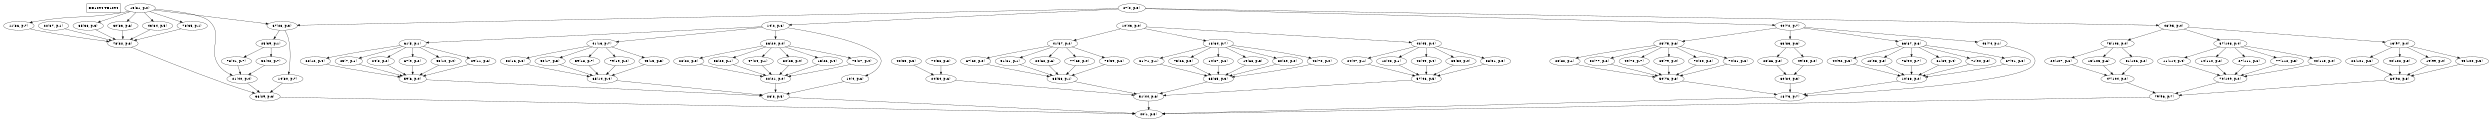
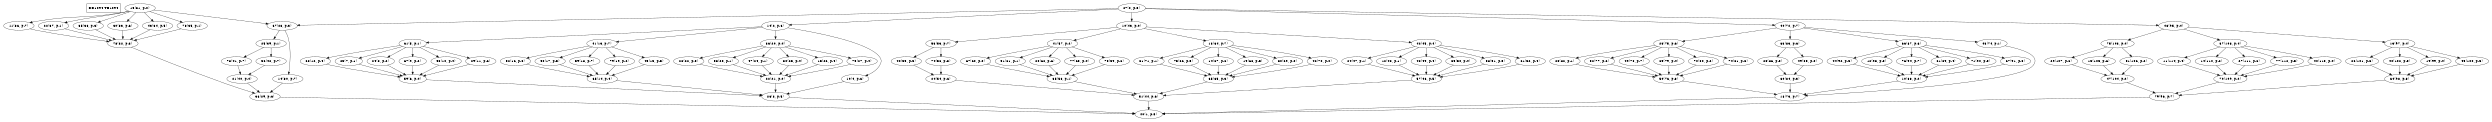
  digraph {
    n1 [label="D=1094 T=1094" shape=box]
    n2 [label="27(0, p:5)"]
    n3 [label="14(2, p:6)"]
    n4 [label="67(28, p:3)"]
    n5 [label="10(43, p:0)"]
    n6 [label="40(72, p:7)"]
    n7 [label="48(95, p:4)"]
    n8 [label="10(4, p:6)"]
    n9 [label="61(5, p:1)"]
    n10 [label="41(13, p:7)"]
    n11 [label="36(20, p:4)"]
    n12 [label="14(30, p:7)"]
    n13 [label="25(39, p:1)"]
    n14 [label="42(45, p:4)"]
+   n15 [label="53(53, p:7)"]
    n16 [label="41(57, p:2)"]
    n17 [label="13(64, p:7)"]
    n18 [label="43(74, p:1)"]
    n19 [label="23(75, p:6)"]
    n20 [label="63(83, p:6)"]
    n21 [label="66(87, p:6)"]
    n22 [label="13(97, p:4)"]
    n23 [label="75(103, p:4)"]
    n24 [label="37(108, p:4)"]
    n25 [label="40(1, p:5)"]
    n26 [label="26(3, p:5)"]
    n27 [label="25(7, p:1)"]
    n28 [label="24(8, p:2)"]
    n29 [label="67(9, p:2)"]
    n30 [label="53(10, p:4)"]
    n31 [label="29(11, p:6)"]
    n32 [label="68(12, p:4)"]
    n33 [label="45(15, p:5)"]
    n34 [label="52(16, p:3)"]
    n35 [label="50(17, p:5)"]
    n36 [label="59(18, p:7)"]
    n37 [label="79(19, p:2)"]
    n38 [label="28(22, p:3)"]
    n39 [label="53(23, p:1)"]
    n40 [label="47(24, p:1)"]
    n41 [label="30(25, p:4)"]
    n42 [label="15(26, p:4)"]
    n43 [label="75(27, p:4)"]
    n44 [label="59(6, p:4)"]
    n45 [label="65(14, p:4)"]
    n46 [label="22(21, p:0)"]
    n47 [label="36(29, p:6)"]
    n48 [label="15(31, p:0)"]
    n49 [label="30(33, p:6)"]
    n50 [label="43(34, p:5)"]
    n51 [label="78(35, p:1)"]
    n52 [label="11(36, p:7)"]
    n53 [label="22(37, p:1)"]
    n54 [label="35(38, p:3)"]
    n55 [label="78(41, p:7)"]
    n56 [label="56(42, p:7)"]
    n57 [label="78(32, p:3)"]
    n58 [label="21(40, p:4)"]
    n59 [label="24(47, p:1)"]
    n60 [label="12(48, p:1)"]
    n61 [label="48(49, p:4)"]
    n62 [label="35(50, p:4)"]
    n63 [label="38(51, p:5)"]
+   n64 [label="61(52, p:4)"]
    n65 [label="40(55, p:5)"]
    n66 [label="74(56, p:3)"]
    n67 [label="73(59, p:6)"]
    n68 [label="67(60, p:0)"]
    n69 [label="51(61, p:1)"]
    n70 [label="20(62, p:6)"]
    n71 [label="77(63, p:4)"]
    n72 [label="75(66, p:5)"]
    n73 [label="14(67, p:6)"]
    n74 [label="19(68, p:5)"]
    n75 [label="30(69, p:0)"]
    n76 [label="42(70, p:0)"]
    n77 [label="31(71, p:1)"]
    n78 [label="51(44, p:6)"]
    n79 [label="57(46, p:5)"]
    n80 [label="24(54, p:6)"]
    n81 [label="35(58, p:1)"]
    n82 [label="65(65, p:3)"]
    n83 [label="18(73, p:7)"]
    n84 [label="32(77, p:6)"]
    n85 [label="49(78, p:7)"]
    n86 [label="65(79, p:4)"]
    n87 [label="70(80, p:2)"]
    n88 [label="74(81, p:3)"]
    n89 [label="23(82, p:1)"]
    n90 [label="49(85, p:0)"]
    n91 [label="23(86, p:3)"]
    n92 [label="61(89, p:4)"]
    n93 [label="71(90, p:5)"]
    n94 [label="67(91, p:3)"]
    n95 [label="44(92, p:5)"]
    n96 [label="12(93, p:3)"]
    n97 [label="76(94, p:7)"]
    n98 [label="50(76, p:3)"]
    n99 [label="60(84, p:3)"]
    n100 [label="10(88, p:2)"]
    n101 [label="19(99, p:4)"]
    n102 [label="45(100, p:5)"]
    n103 [label="26(101, p:3)"]
    n104 [label="40(102, p:5)"]
    n105 [label="15(105, p:6)"]
    n106 [label="31(106, p:2)"]
    n107 [label="29(107, p:6)"]
    n108 [label="14(110, p:2)"]
    n109 [label="27(111, p:6)"]
    n110 [label="77(112, p:5)"]
    n111 [label="40(113, p:4)"]
    n112 [label="11(114, p:4)"]
    n113 [label="79(96, p:7)"]
    n114 [label="64(98, p:3)"]
    n115 [label="47(104, p:2)"]
    n116 [label="70(109, p:2)"]
    n2 -> n3
    n2 -> n4
+   n2 -> n5
    n2 -> n6
    n2 -> n7
    n3 -> n8
    n3 -> n9
    n3 -> n10
    n3 -> n11
    n4 -> n12
    n4 -> n13
    n5 -> n14
+   n5 -> n15
    n5 -> n16
    n5 -> n17
    n6 -> n18
    n6 -> n19
    n6 -> n20
    n6 -> n21
    n7 -> n22
    n7 -> n23
    n7 -> n24
    n8 -> n26
    n9 -> n27
    n9 -> n28
    n9 -> n29
    n9 -> n30
    n9 -> n31
    n9 -> n32
    n10 -> n33
    n10 -> n34
    n10 -> n35
    n10 -> n36
    n10 -> n37
    n11 -> n38
    n11 -> n39
    n11 -> n40
    n11 -> n41
    n11 -> n42
    n11 -> n43
    n12 -> n47
    n13 -> n55
    n13 -> n56
    n14 -> n59
    n14 -> n60
    n14 -> n61
    n14 -> n62
    n14 -> n63
+   n14 -> n64
+   n15 -> n65
+   n15 -> n66
    n16 -> n67
    n16 -> n68
    n16 -> n69
    n16 -> n70
    n16 -> n71
    n17 -> n72
    n17 -> n73
    n17 -> n74
    n17 -> n75
    n17 -> n76
    n17 -> n77
    n18 -> n83
    n19 -> n84
    n19 -> n85
    n19 -> n86
    n19 -> n87
    n19 -> n88
    n19 -> n89
    n20 -> n90
    n20 -> n91
    n21 -> n92
    n21 -> n93
    n21 -> n94
    n21 -> n95
    n21 -> n96
    n21 -> n97
    n22 -> n101
    n22 -> n102
    n22 -> n103
    n22 -> n104
    n23 -> n105
    n23 -> n106
    n23 -> n107
    n24 -> n108
    n24 -> n109
    n24 -> n110
    n24 -> n111
    n24 -> n112
    n26 -> n25
    n27 -> n44
    n28 -> n44
    n29 -> n44
    n30 -> n44
    n31 -> n44
    n32 -> n44
    n33 -> n45
    n34 -> n45
    n35 -> n45
    n36 -> n45
    n37 -> n45
    n38 -> n46
    n39 -> n46
    n40 -> n46
    n41 -> n46
    n42 -> n46
    n43 -> n46
    n44 -> n26
    n45 -> n26
    n46 -> n26
    n47 -> n25
    n48 -> n4
    n48 -> n49
    n48 -> n50
    n48 -> n51
    n48 -> n52
-   n48 -> n58
+   n48 -> n53
    n48 -> n54
    n49 -> n57
    n50 -> n57
    n51 -> n57
    n52 -> n57
    n53 -> n57
    n54 -> n57
    n55 -> n58
    n56 -> n58
    n57 -> n47
    n58 -> n47
    n59 -> n79
    n60 -> n79
    n61 -> n79
    n62 -> n79
    n63 -> n79
+   n64 -> n79
    n65 -> n80
    n66 -> n80
    n67 -> n81
    n68 -> n81
    n69 -> n81
    n70 -> n81
    n71 -> n81
    n72 -> n82
    n73 -> n82
    n74 -> n82
    n75 -> n82
    n76 -> n82
    n77 -> n82
    n78 -> n25
    n79 -> n78
    n80 -> n78
    n81 -> n78
    n82 -> n78
    n83 -> n25
    n84 -> n98
    n85 -> n98
    n86 -> n98
    n87 -> n98
    n88 -> n98
    n89 -> n98
    n90 -> n99
    n91 -> n99
    n92 -> n100
    n93 -> n100
    n94 -> n100
    n95 -> n100
    n96 -> n100
    n97 -> n100
    n98 -> n83
    n99 -> n83
    n100 -> n83
    n101 -> n114
    n102 -> n114
    n103 -> n114
    n104 -> n114
    n105 -> n115
    n106 -> n115
    n107 -> n115
    n108 -> n116
    n109 -> n116
    n110 -> n116
    n111 -> n116
    n112 -> n116
    n113 -> n25
    n114 -> n113
    n115 -> n113
    n116 -> n113
  }
